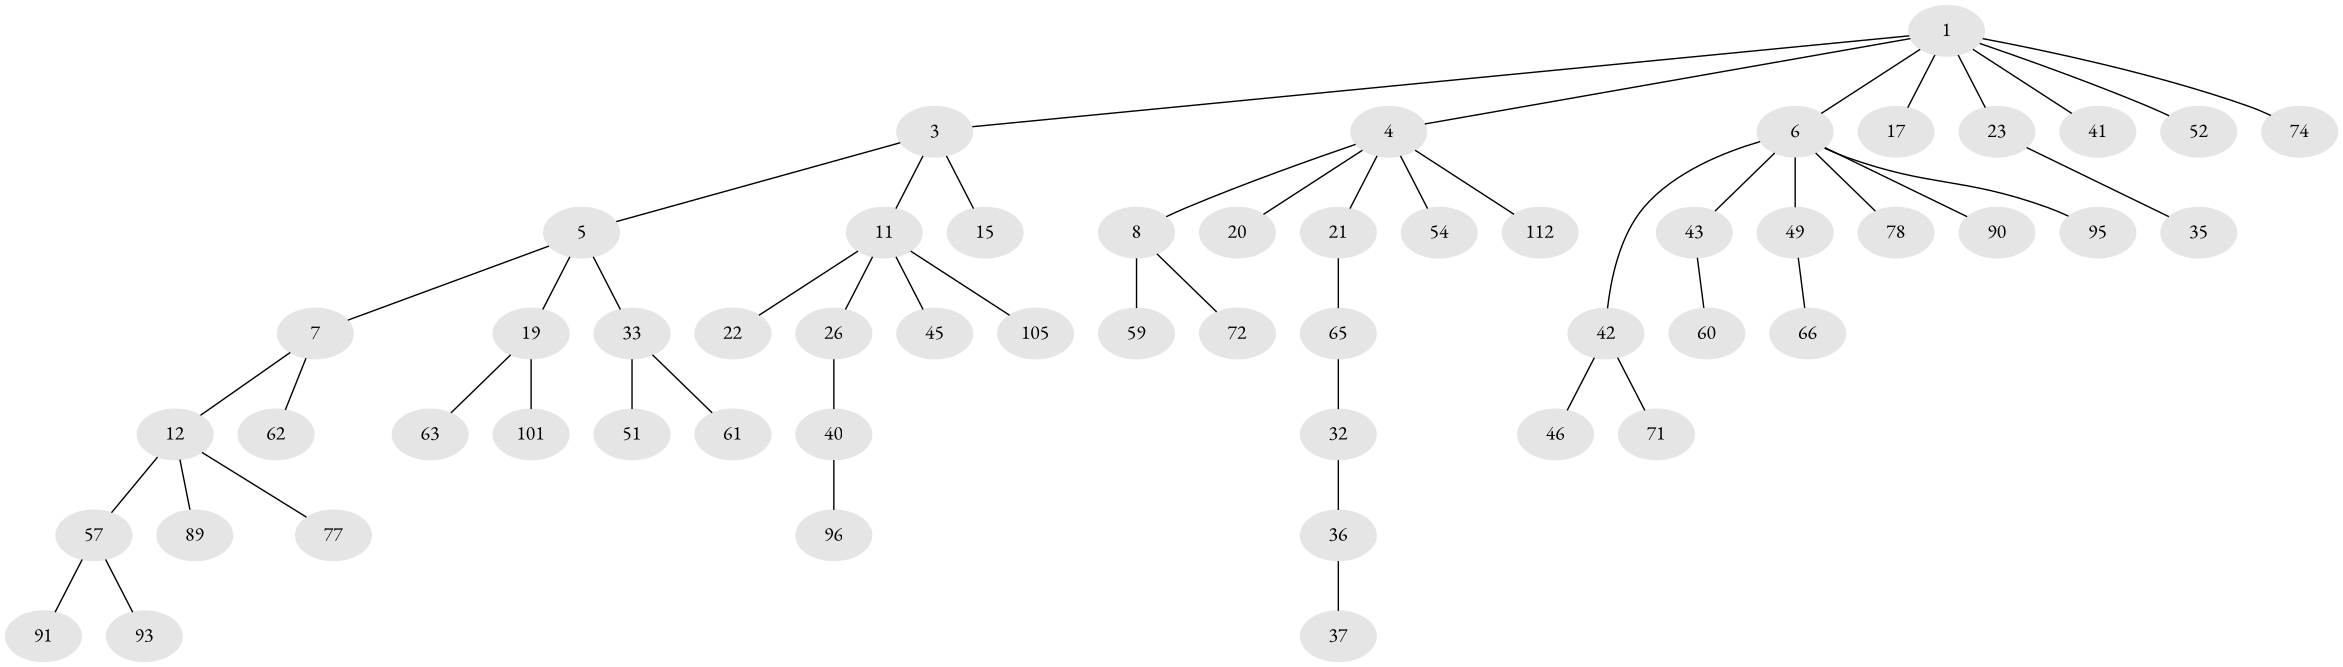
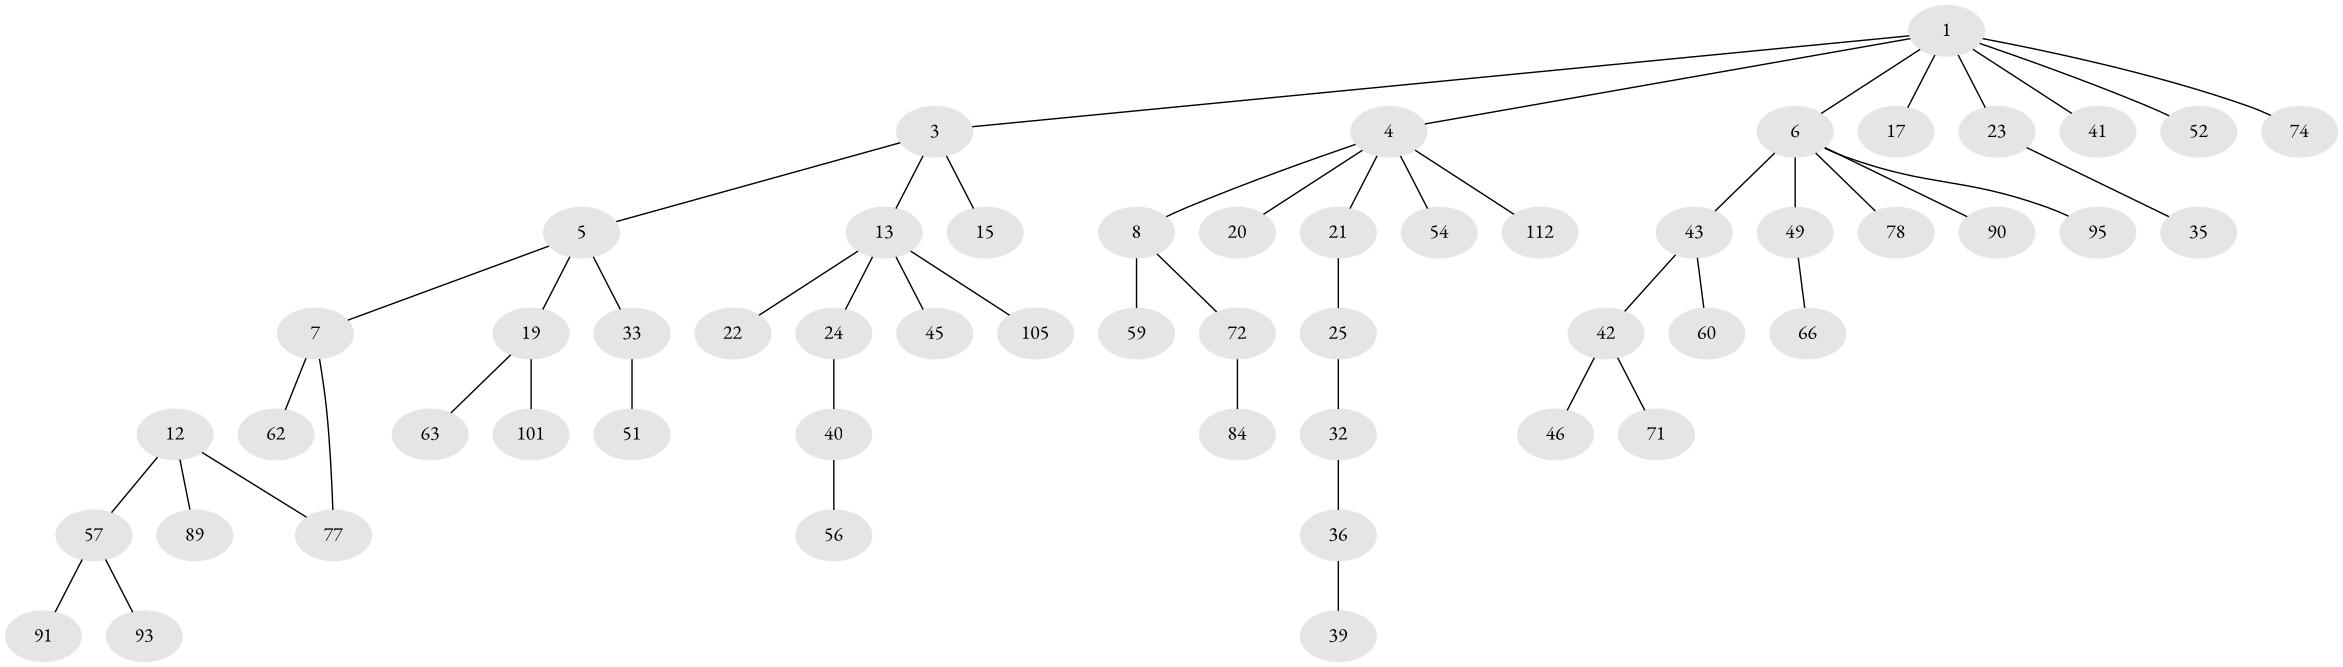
  graph {
    fontname="EB Garamond"
    node [color=gray90 fontname="EB Garamond" style=filled]
    edge [fontname="EB Garamond"]
    1 [super="+2+13"]
    3
    4 [super="+26"]
    6 [super="+9+29+14"]
    17
    23
    41 [super="+99"]
    52
    74
    5 [super="+48+34+68"]
-   11 [super="+12"]
+   11 [super="+12" label=13]
    15
    8 [super="+28"]
    20
    21 [super="+85"]
    54
    112
    42 [super="+44+114"]
    43 [super="+98"]
    49 [super="+50"]
    78 [super="+110"]
    90 [super="+115"]
    95
    35 [super="+69"]
    7
    19 [super="+27+47+83"]
    33 [super="+53+102"]
    22
-   24 [super="+32" label=26]
+   24 [super="+32"]
    45
    105
    59
    72
-   25 [super="+73" label=65]
+   25 [super="+73"]
    n35 [label=12 super="+55+96+38"]
    62
    63 [super="+67"]
    101
    51 [super="+75"]
-   61
    46
    71
    60 [super="+64"]
    66 [super="+97"]
    57
    77
    89 [super="+92"]
+   84
    40
    91
    93 [super="+100"]
    n52 [label=32]
-   56 [label=96]
+   56
    36 [super="+113+65"]
-   37
+   37 [label=39]
    1 -- 3
    1 -- 4
    1 -- 6
    1 -- 17
    1 -- 23
    1 -- 41
    1 -- 52
    1 -- 74
    3 -- 5
    3 -- 11
    3 -- 15
    4 -- 8
    4 -- 20
    4 -- 21
    4 -- 54
    4 -- 112
-   6 -- 42
+   43 -- 42
    6 -- 43
    6 -- 49
    6 -- 78
    6 -- 90
    6 -- 95
    23 -- 35
    5 -- 7
    5 -- 19
    5 -- 33
    11 -- 22
    11 -- 24
    11 -- 45
    11 -- 105
    8 -- 59
    8 -- 72
    21 -- 25
    42 -- 46
    42 -- 71
    43 -- 60
    49 -- 66
-   7 -- n35
+   7 -- 77
    7 -- 62
    19 -- 63
    19 -- 101
    33 -- 51
-   33 -- 61
    24 -- 40
+   72 -- 84
    25 -- n52
    n35 -- 57
    n35 -- 77
    n35 -- 89
    57 -- 91
    57 -- 93
    40 -- 56
    n52 -- 36
    36 -- 37
  }
